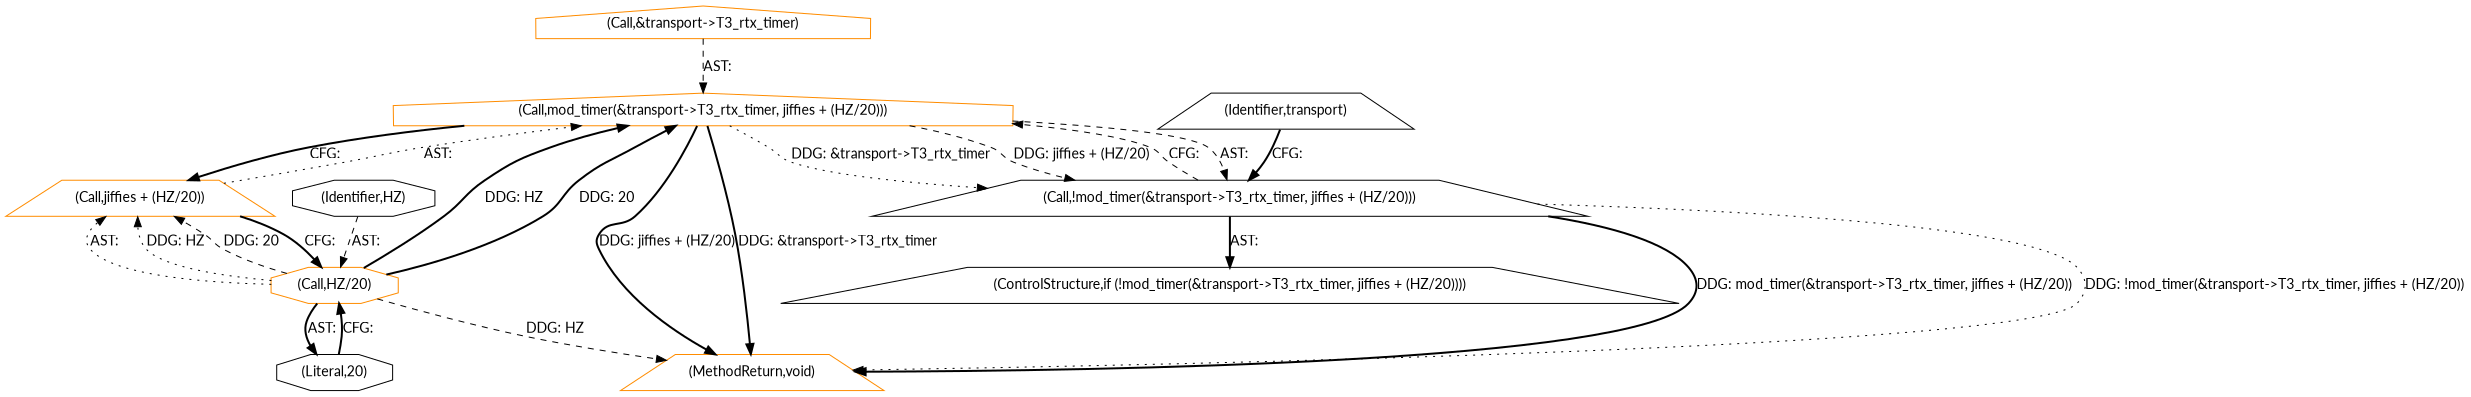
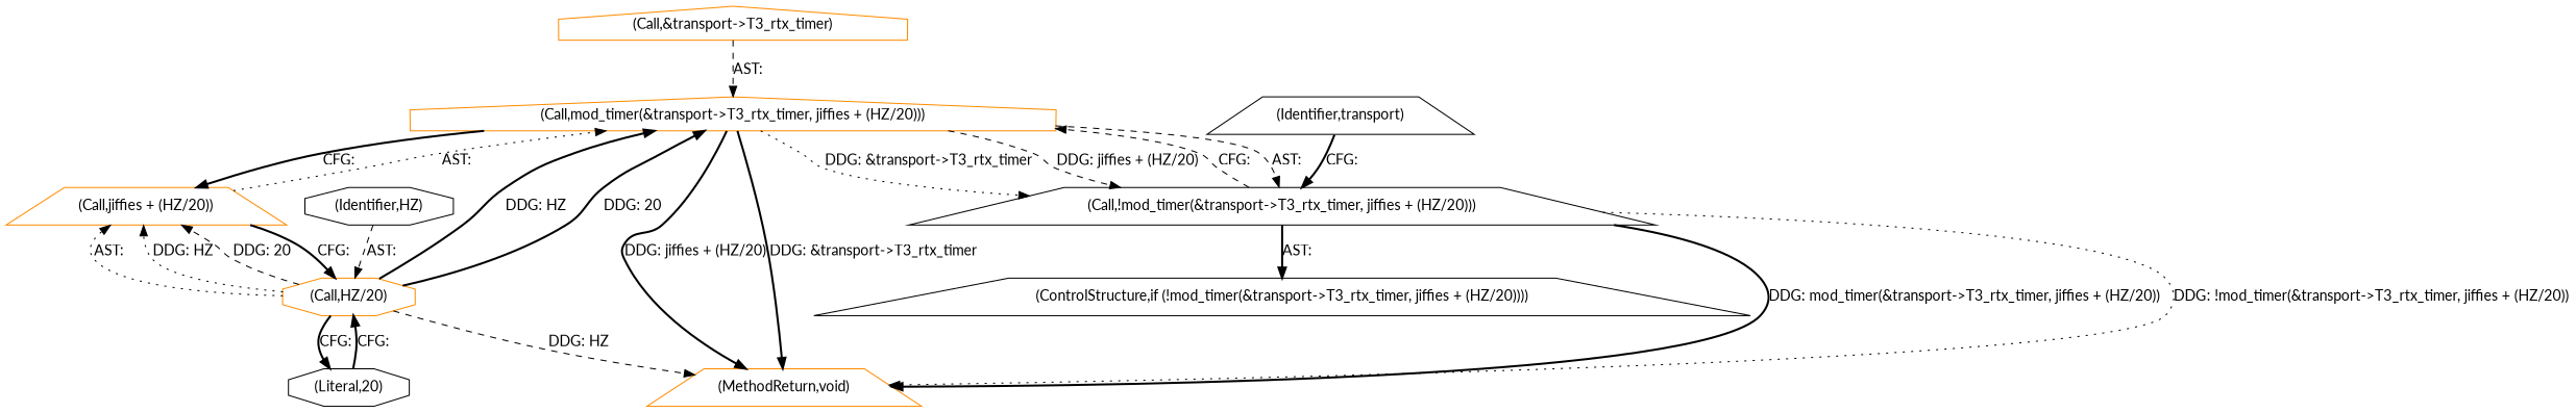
  digraph {
    fontname=Lato
    node [color=darkorange fontname=Lato shape=trapezium]
    edge [fontname=Lato style=bold]
    n1 [label="(Call,mod_timer(&transport->T3_rtx_timer, jiffies + (HZ/20)))" shape=house]
    n2 [color=black label="(Call,!mod_timer(&transport->T3_rtx_timer, jiffies + (HZ/20)))"]
    n3 [label="(Call,jiffies + (HZ/20))"]
    n4 [label="(MethodReturn,void)"]
    n5 [color=black label="(ControlStructure,if (!mod_timer(&transport->T3_rtx_timer, jiffies + (HZ/20))))"]
    n6 [label="(Call,HZ/20)" shape=octagon]
    n7 [color=black label="(Literal,20)" shape=octagon]
    n8 [color=black label="(Identifier,HZ)" shape=octagon]
    n9 [color=black label="(Identifier,transport)"]
    n10 [label="(Call,&transport->T3_rtx_timer)" shape=house]
    n1 -> n2 [label="AST: " style=dashed]
    n1 -> n2 [label="DDG: &transport->T3_rtx_timer" style=dotted]
    n1 -> n2 [label="DDG: jiffies + (HZ/20)" style=dashed]
    n1 -> n3 [label="CFG: "]
    n1 -> n4 [label="DDG: jiffies + (HZ/20)"]
    n1 -> n4 [label="DDG: &transport->T3_rtx_timer"]
    n2 -> n1 [label="CFG: " style=dashed]
    n2 -> n4 [label="DDG: mod_timer(&transport->T3_rtx_timer, jiffies + (HZ/20))"]
    n2 -> n4 [label="DDG: !mod_timer(&transport->T3_rtx_timer, jiffies + (HZ/20))" style=dotted]
    n2 -> n5 [label="AST: "]
    n3 -> n1 [label="AST: " style=dotted]
    n3 -> n6 [label="CFG: "]
    n6 -> n1 [label="DDG: HZ"]
    n6 -> n1 [label="DDG: 20"]
    n6 -> n3 [label="AST: " style=dotted]
    n6 -> n3 [label="DDG: HZ" style=dotted]
    n6 -> n3 [label="DDG: 20" style=dashed]
    n6 -> n4 [label="DDG: HZ" style=dashed]
-   n6 -> n7 [label="AST: "]
+   n6 -> n7 [label="CFG: "]
    n7 -> n6 [label="CFG: "]
    n8 -> n6 [label="AST: " style=dashed]
    n9 -> n2 [label="CFG: "]
    n10 -> n1 [label="AST: " style=dashed]
  }
